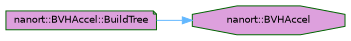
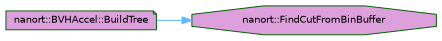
  digraph {
    rankdir=RL
    node [color=darkgreen fillcolor=plum fontname=Helvetica fontsize=10 style=filled]
-   n1 [fontcolor=black height=0.2 label="nanort::BVHAccel" shape=octagon width=0.4]
+   n1 [fontcolor=black height=0.2 label="nanort::FindCutFromBinBuffer" shape=octagon width=0.4]
    n2 [height=0.2 label="nanort::BVHAccel::BuildTree" shape=note width=0.4]
    n1 -> n2 [color=steelblue1 dir=back fontname=Helvetica fontsize=10 labelfontname=Helvetica labelfontsize=10 style=solid]
  }
